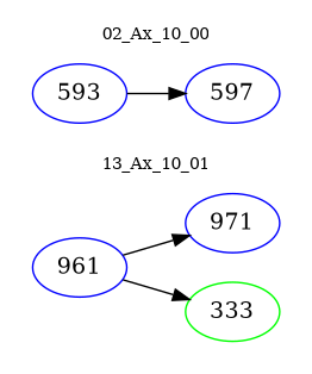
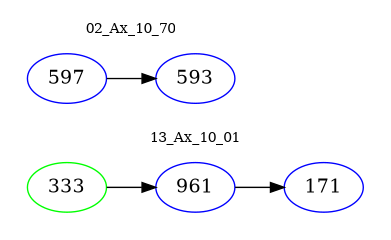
  digraph {
    rankdir=LR
    node [color=blue]
    edge [color=black]
    n1 [label=961]
    n2 [color=green label=333]
-   n3 [label=971]
+   n3 [label=171]
    n4 [label=593]
    n5 [label=597]
    subgraph cluster_1 {
      color=white
      fontsize=10
      label="13_Ax_10_01"
      n1
      n2
      n3
    }
    subgraph cluster_2 {
      color=white
      fontsize=10
-     label="02_Ax_10_00"
+     label="02_Ax_10_70"
      n4
      n5
    }
-   n1 -> n2
+   n2 -> n1
    n1 -> n3
-   n4 -> n5
+   n5 -> n4
  }
